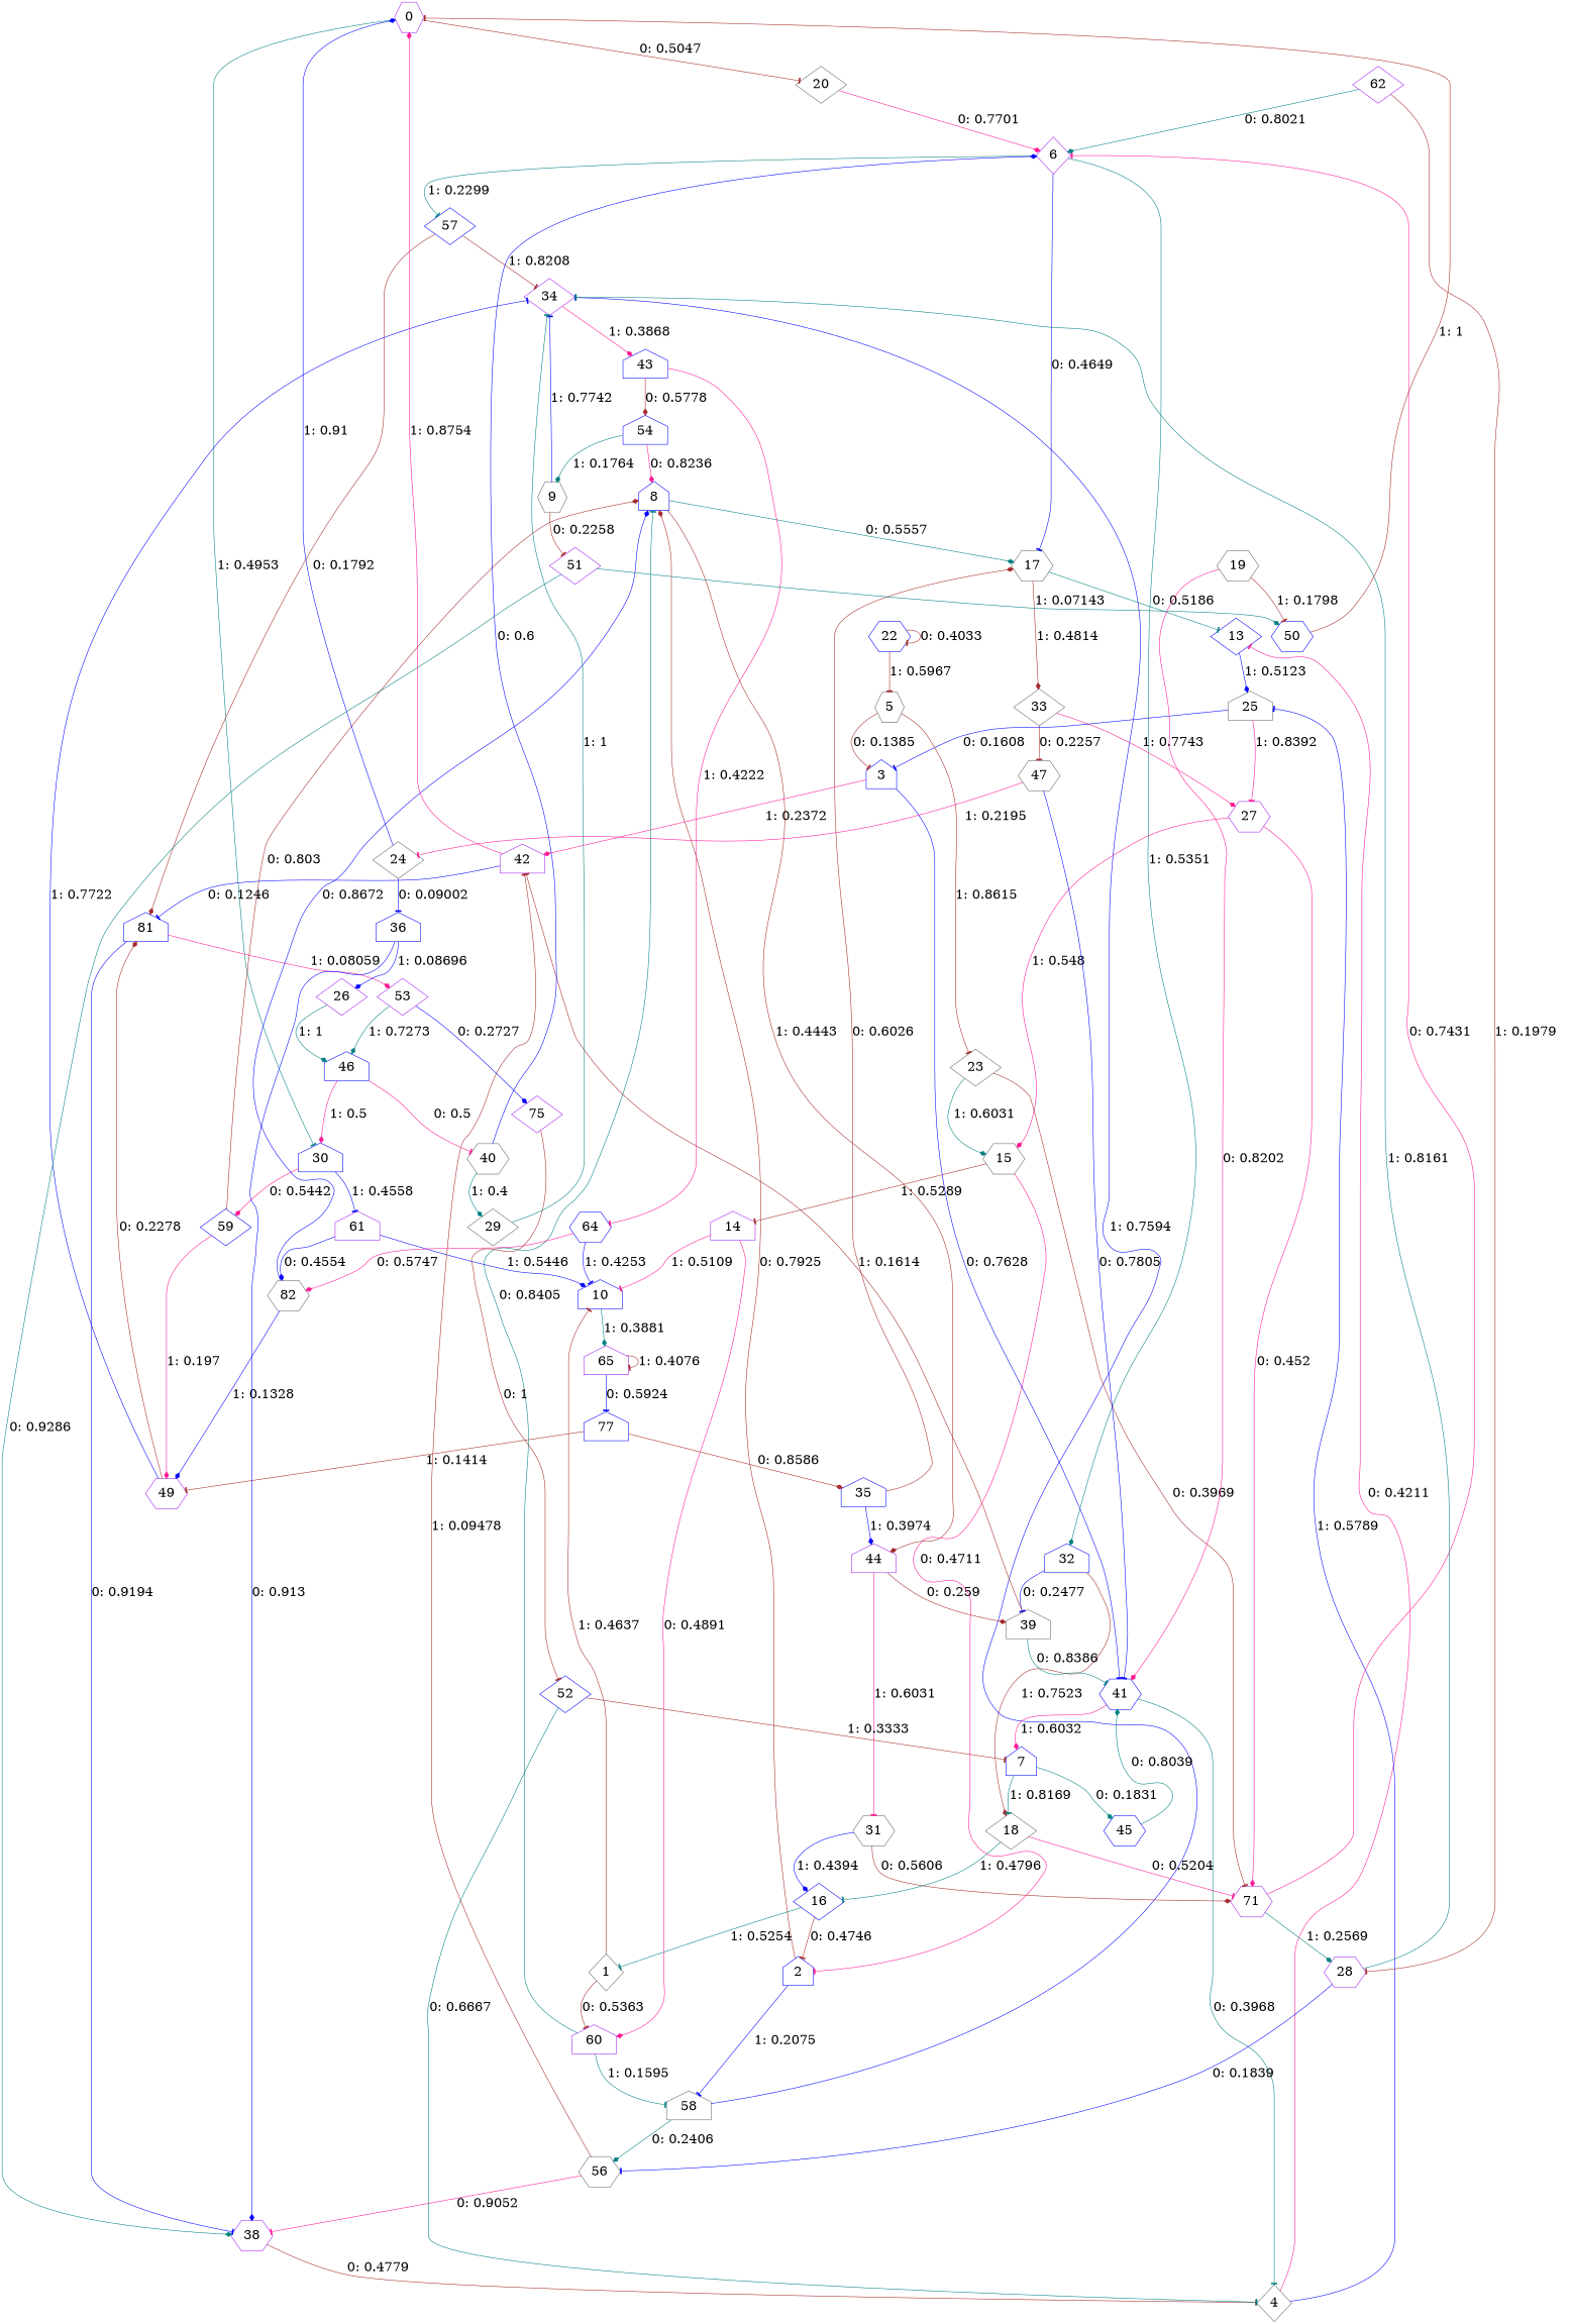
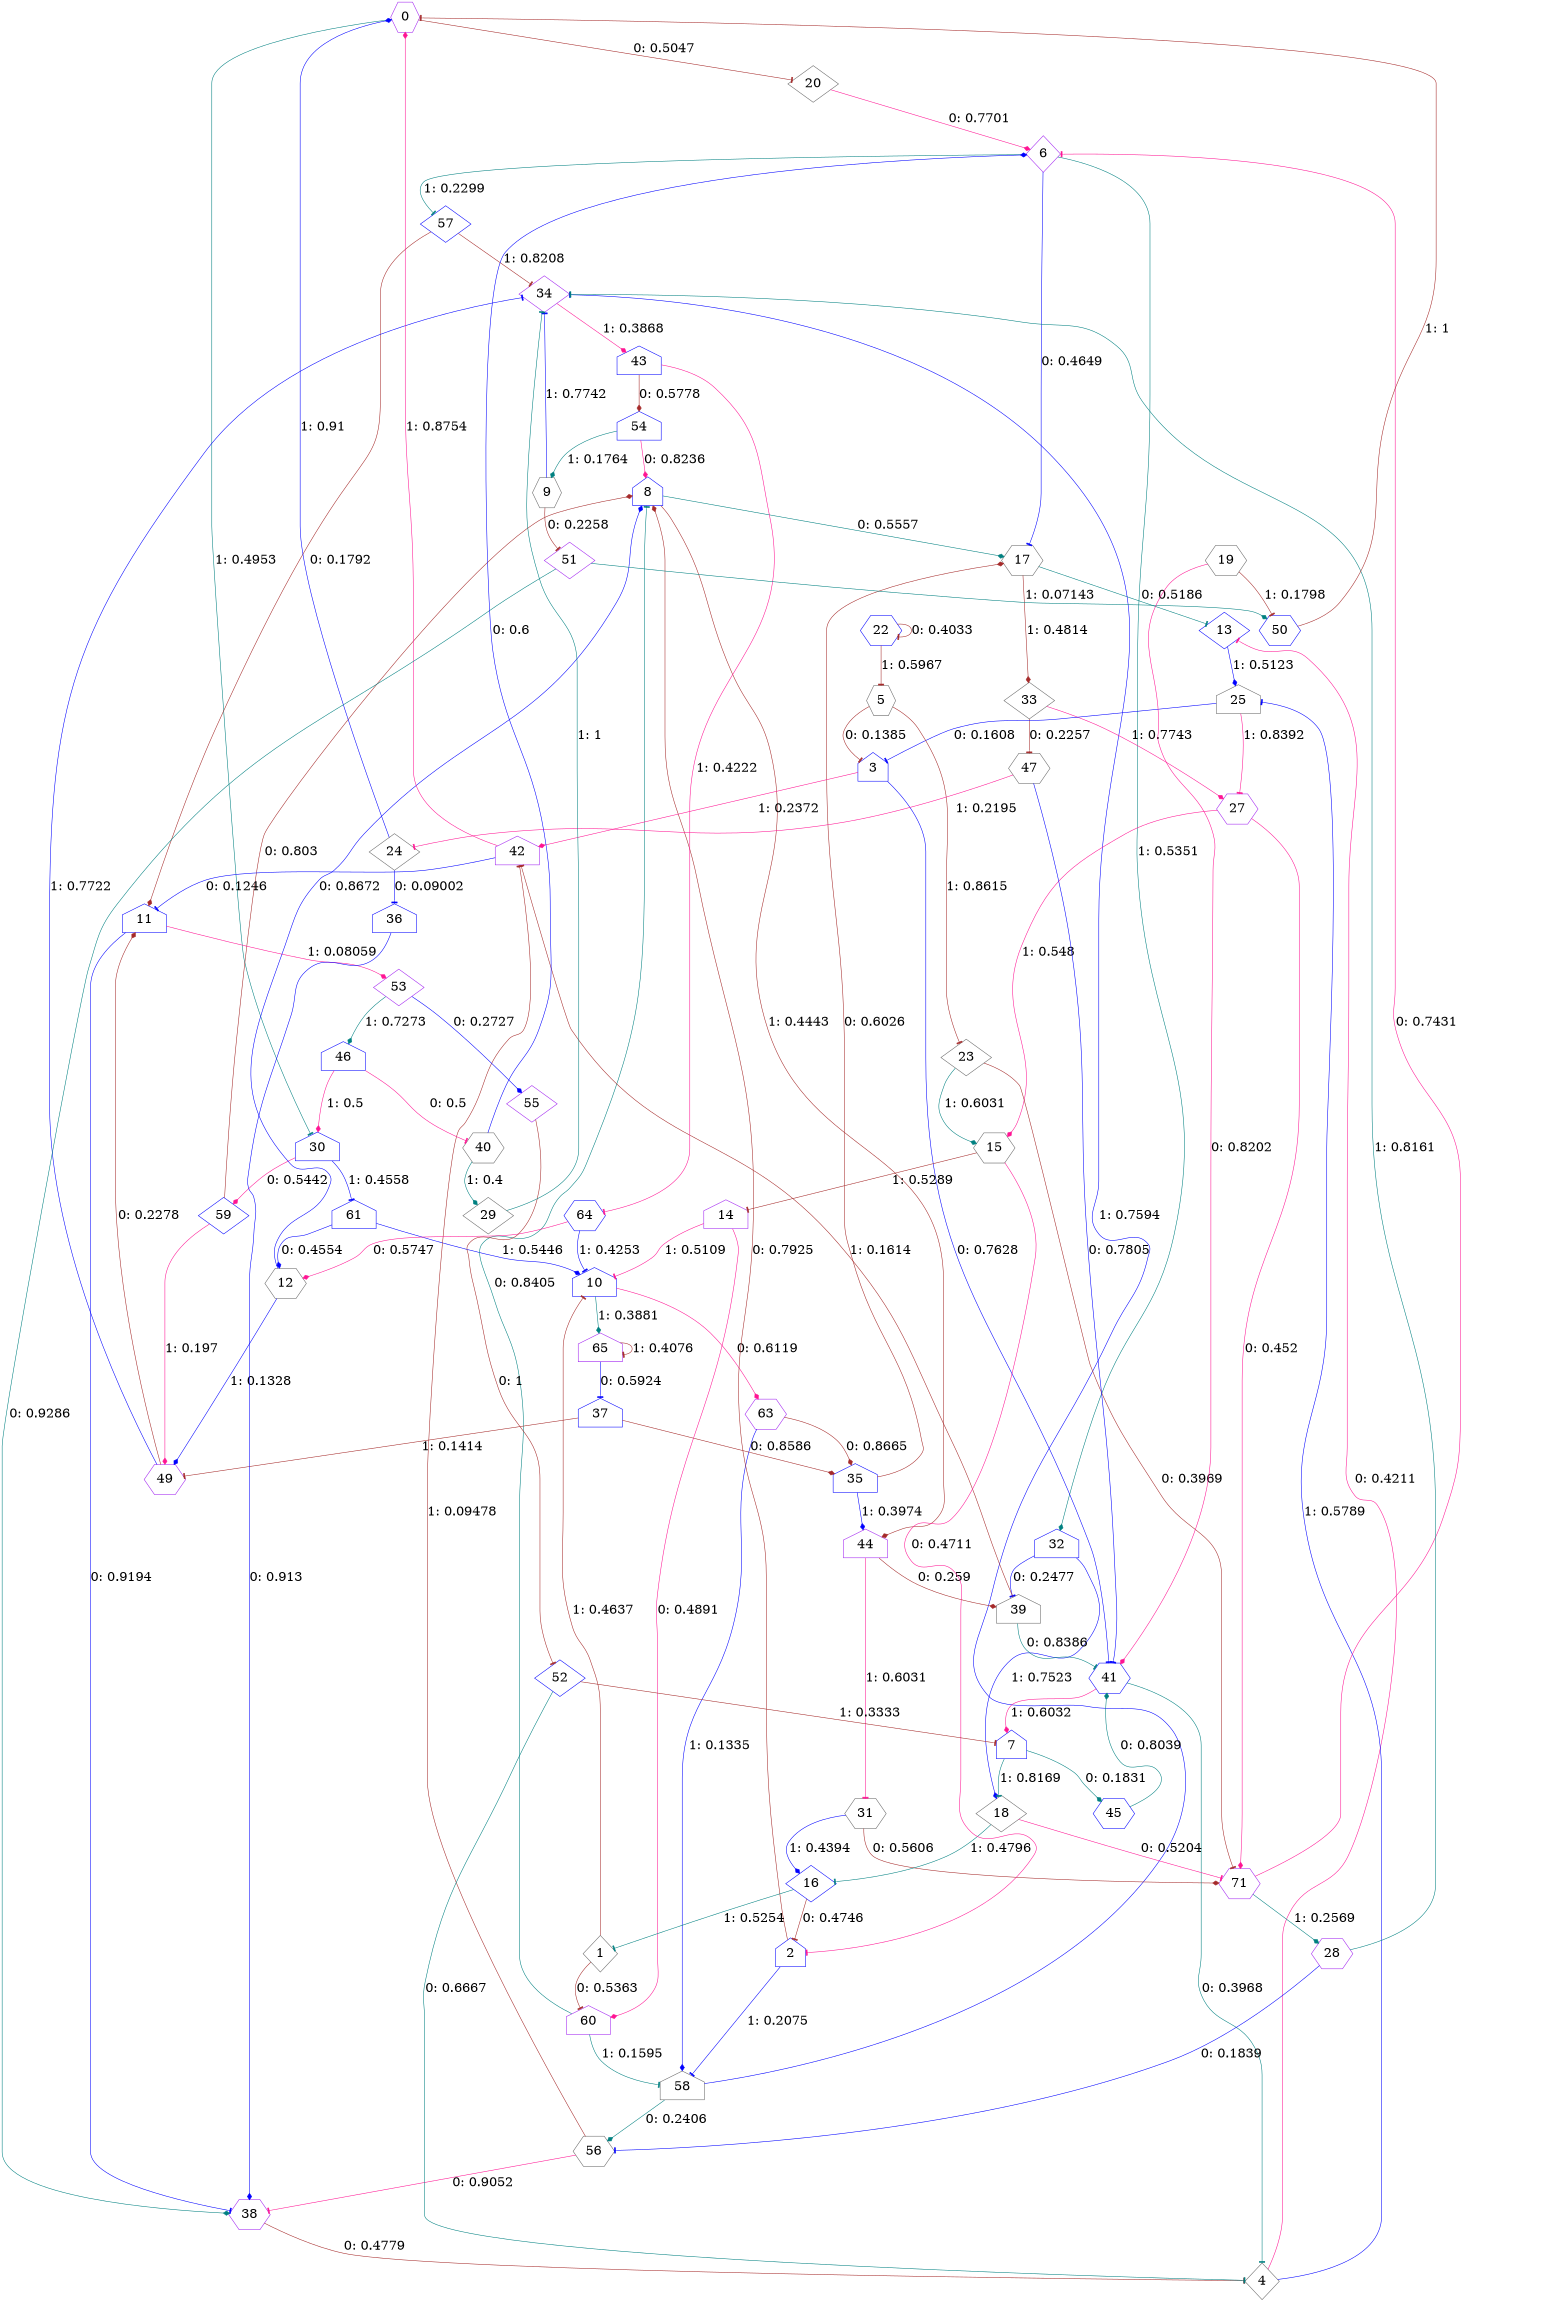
  digraph {
    node [color=blue fontsize=24 shape=house]
    edge [arrowhead=tee color=brown fontsize=24]
    0 [color=purple shape=hexagon]
    20 [color=gray40 shape=diamond]
    30
    6 [color=purple shape=diamond]
    59 [shape=diamond]
-   61 [color=purple]
+   61
    57 [shape=diamond]
    17 [color=gray40 shape=hexagon]
    32
    34 [color=purple shape=diamond]
-   11 [label=81]
+   11
    8
    49 [color=purple shape=hexagon]
    10
-   12 [color=gray40 shape=hexagon label=82]
+   12 [color=gray40 shape=hexagon]
    1 [color=gray40 shape=diamond]
    60 [color=purple]
    58 [color=gray40]
+   63 [color=purple shape=hexagon]
    65 [color=purple]
    44 [color=purple]
    56 [color=gray40 shape=hexagon]
    35
-   37 [label=77]
+   37
    2
    13 [shape=diamond]
    33 [color=gray40 shape=diamond]
    39 [color=gray40]
    31 [color=gray40 shape=hexagon]
    43
    42 [color=purple]
    38 [color=purple shape=hexagon]
    3
    41 [shape=hexagon]
    4 [color=gray40 shape=diamond]
    7
    25 [color=gray40]
    18 [color=gray40 shape=diamond]
    45 [shape=hexagon]
    53 [color=purple shape=diamond]
    27 [color=purple shape=hexagon]
    22 [shape=hexagon]
    5 [color=gray40 shape=hexagon]
    15 [color=gray40 shape=hexagon]
    n45 [color=purple label=71 shape=hexagon]
    23 [color=gray40 shape=diamond]
    14 [color=purple]
    28 [color=purple shape=hexagon]
    47 [color=gray40 shape=hexagon]
    16 [shape=diamond]
    24 [color=gray40 shape=diamond]
    36
    9 [color=gray40 shape=hexagon]
    51 [color=purple shape=diamond]
    50 [shape=hexagon]
-   62 [color=purple shape=diamond]
    54
    64 [shape=hexagon]
    46
-   55 [color=purple shape=diamond label=75]
+   55 [color=purple shape=diamond]
    40 [color=gray40 shape=hexagon]
    52 [shape=diamond]
    19 [color=gray40 shape=hexagon]
-   26 [color=purple shape=diamond]
    29 [color=gray40 shape=diamond]
    0 -> 20 [label="0: 0.5047   "]
    0 -> 30 [color=teal label="1: 0.4953   "]
    20 -> 6 [arrowhead=diamond color=deeppink label="0: 0.7701   "]
    30 -> 59 [arrowhead=diamond color=deeppink label="0: 0.5442   "]
    30 -> 61 [color=blue label="1: 0.4558   "]
    6 -> 57 [color=teal label="1: 0.2299   "]
    6 -> 17 [color=blue label="0: 0.4649   "]
    6 -> 32 [arrowhead=diamond color=teal label="1: 0.5351   "]
    59 -> 8 [arrowhead=diamond label="0: 0.803    "]
    59 -> 49 [arrowhead=diamond color=deeppink label="1: 0.197    "]
    61 -> 10 [arrowhead=diamond color=blue label="1: 0.5446   "]
    61 -> 12 [arrowhead=diamond color=blue label="0: 0.4554   "]
    57 -> 34 [label="1: 0.8208   "]
    57 -> 11 [arrowhead=diamond label="0: 0.1792   "]
    17 -> 13 [color=teal label="0: 0.5186   "]
    17 -> 33 [arrowhead=diamond label="1: 0.4814   "]
    32 -> 39 [color=blue label="0: 0.2477   "]
-   32 -> 18 [arrowhead=diamond label="1: 0.7523   "]
+   32 -> 18 [arrowhead=diamond color=blue label="1: 0.7523   "]
    34 -> 43 [arrowhead=diamond color=deeppink label="1: 0.3868   "]
    11 -> 38 [color=blue label="0: 0.9194   "]
    11 -> 53 [arrowhead=diamond color=deeppink label="1: 0.08059  "]
    8 -> 17 [arrowhead=diamond color=teal label="0: 0.5557   "]
    8 -> 44 [arrowhead=diamond label="1: 0.4443   "]
    49 -> 34 [color=blue label="1: 0.7722   "]
    49 -> 11 [arrowhead=diamond label="0: 0.2278   "]
+   10 -> 63 [arrowhead=diamond color=deeppink label="0: 0.6119   "]
    10 -> 65 [arrowhead=diamond color=teal label="1: 0.3881   "]
    12 -> 8 [arrowhead=diamond color=blue label="0: 0.8672   "]
    12 -> 49 [arrowhead=diamond color=blue label="1: 0.1328   "]
    1 -> 10 [label="1: 0.4637   "]
    1 -> 60 [label="0: 0.5363   "]
    60 -> 8 [color=teal label="0: 0.8405   "]
    60 -> 58 [color=teal label="1: 0.1595   "]
    58 -> 34 [color=blue label="1: 0.7594   "]
    58 -> 56 [arrowhead=diamond color=teal label="0: 0.2406   "]
+   63 -> 58 [arrowhead=diamond color=blue label="1: 0.1335   "]
+   63 -> 35 [arrowhead=diamond label="0: 0.8665   "]
    65 -> 65 [label="1: 0.4076   "]
    65 -> 37 [color=blue label="0: 0.5924   "]
    44 -> 39 [arrowhead=diamond label="0: 0.259    "]
    44 -> 31 [color=deeppink label="1: 0.6031   "]
    56 -> 42 [label="1: 0.09478  "]
    56 -> 38 [color=deeppink label="0: 0.9052   "]
    35 -> 17 [arrowhead=diamond label="0: 0.6026   "]
    35 -> 44 [arrowhead=diamond color=blue label="1: 0.3974   "]
    37 -> 49 [label="1: 0.1414   "]
    37 -> 35 [arrowhead=diamond label="0: 0.8586   "]
    2 -> 8 [arrowhead=diamond label="0: 0.7925   "]
    2 -> 58 [color=blue label="1: 0.2075   "]
    13 -> 25 [arrowhead=diamond color=blue label="1: 0.5123   "]
    33 -> 27 [arrowhead=diamond color=deeppink label="1: 0.7743   "]
    33 -> 47 [label="0: 0.2257   "]
    39 -> 42 [label="1: 0.1614   "]
    39 -> 41 [color=teal label="0: 0.8386   "]
    31 -> n45 [arrowhead=diamond label="0: 0.5606   "]
    31 -> 16 [arrowhead=diamond color=blue label="1: 0.4394   "]
    43 -> 54 [arrowhead=diamond label="0: 0.5778   "]
    43 -> 64 [color=deeppink label="1: 0.4222   "]
    42 -> 0 [arrowhead=diamond color=deeppink label="1: 0.8754   "]
    42 -> 11 [color=blue label="0: 0.1246   "]
    38 -> 4 [label="0: 0.4779   "]
    3 -> 42 [arrowhead=diamond color=deeppink label="1: 0.2372   "]
    3 -> 41 [color=blue label="0: 0.7628   "]
    41 -> 4 [color=teal label="0: 0.3968   "]
    41 -> 7 [arrowhead=diamond color=deeppink label="1: 0.6032   "]
    4 -> 13 [color=deeppink label="0: 0.4211   "]
    4 -> 25 [color=blue label="1: 0.5789   "]
    7 -> 18 [color=teal label="1: 0.8169   "]
    7 -> 45 [arrowhead=diamond color=teal label="0: 0.1831   "]
    25 -> 3 [color=blue label="0: 0.1608   "]
    25 -> 27 [color=deeppink label="1: 0.8392   "]
    18 -> n45 [color=deeppink label="0: 0.5204   "]
    18 -> 16 [color=teal label="1: 0.4796   "]
    45 -> 41 [arrowhead=diamond color=teal label="0: 0.8039   "]
    53 -> 46 [arrowhead=diamond color=teal label="1: 0.7273   "]
    53 -> 55 [arrowhead=diamond color=blue label="0: 0.2727   "]
    27 -> 15 [arrowhead=diamond color=deeppink label="1: 0.548    "]
    27 -> n45 [arrowhead=diamond color=deeppink label="0: 0.452    "]
    22 -> 22 [label="0: 0.4033   "]
    22 -> 5 [label="1: 0.5967   "]
    5 -> 3 [label="0: 0.1385   "]
    5 -> 23 [label="1: 0.8615   "]
    15 -> 2 [color=deeppink label="0: 0.4711   "]
    15 -> 14 [label="1: 0.5289   "]
    n45 -> 6 [color=deeppink label="0: 0.7431   "]
    n45 -> 28 [arrowhead=diamond color=teal label="1: 0.2569   "]
    23 -> 15 [arrowhead=diamond color=teal label="1: 0.6031   "]
    23 -> n45 [label="0: 0.3969   "]
    14 -> 10 [color=deeppink label="1: 0.5109   "]
    14 -> 60 [arrowhead=diamond color=deeppink label="0: 0.4891   "]
    28 -> 34 [color=teal label="1: 0.8161   "]
    28 -> 56 [color=blue label="0: 0.1839   "]
    47 -> 41 [color=blue label="0: 0.7805   "]
    47 -> 24 [color=deeppink label="1: 0.2195   "]
    16 -> 1 [color=teal label="1: 0.5254   "]
    16 -> 2 [label="0: 0.4746   "]
    24 -> 0 [arrowhead=diamond color=blue label="1: 0.91     "]
    24 -> 36 [color=blue label="0: 0.09002  "]
    36 -> 38 [arrowhead=diamond color=blue label="0: 0.913    "]
-   36 -> 26 [arrowhead=diamond color=blue label="1: 0.08696  "]
    9 -> 34 [color=blue label="1: 0.7742   "]
    9 -> 51 [label="0: 0.2258   "]
    51 -> 38 [arrowhead=diamond color=teal label="0: 0.9286   "]
    51 -> 50 [arrowhead=diamond color=teal label="1: 0.07143  "]
    50 -> 0 [label="1: 1        "]
-   62 -> 6 [arrowhead=diamond color=teal label="0: 0.8021   "]
-   62 -> 28 [label="1: 0.1979   "]
    54 -> 8 [arrowhead=diamond color=deeppink label="0: 0.8236   "]
    54 -> 9 [arrowhead=diamond color=teal label="1: 0.1764   "]
    64 -> 10 [color=blue label="1: 0.4253   "]
    64 -> 12 [arrowhead=diamond color=deeppink label="0: 0.5747   "]
    46 -> 30 [arrowhead=diamond color=deeppink label="1: 0.5      "]
    46 -> 40 [color=deeppink label="0: 0.5      "]
    55 -> 52 [label="0: 1        "]
    40 -> 6 [arrowhead=diamond color=blue label="0: 0.6      "]
    40 -> 29 [arrowhead=diamond color=teal label="1: 0.4      "]
    52 -> 4 [color=teal label="0: 0.6667   "]
    52 -> 7 [label="1: 0.3333   "]
    19 -> 41 [arrowhead=diamond color=deeppink label="0: 0.8202   "]
    19 -> 50 [label="1: 0.1798   "]
-   26 -> 46 [arrowhead=diamond color=teal label="1: 1        "]
    29 -> 34 [color=teal label="1: 1        "]
  }
